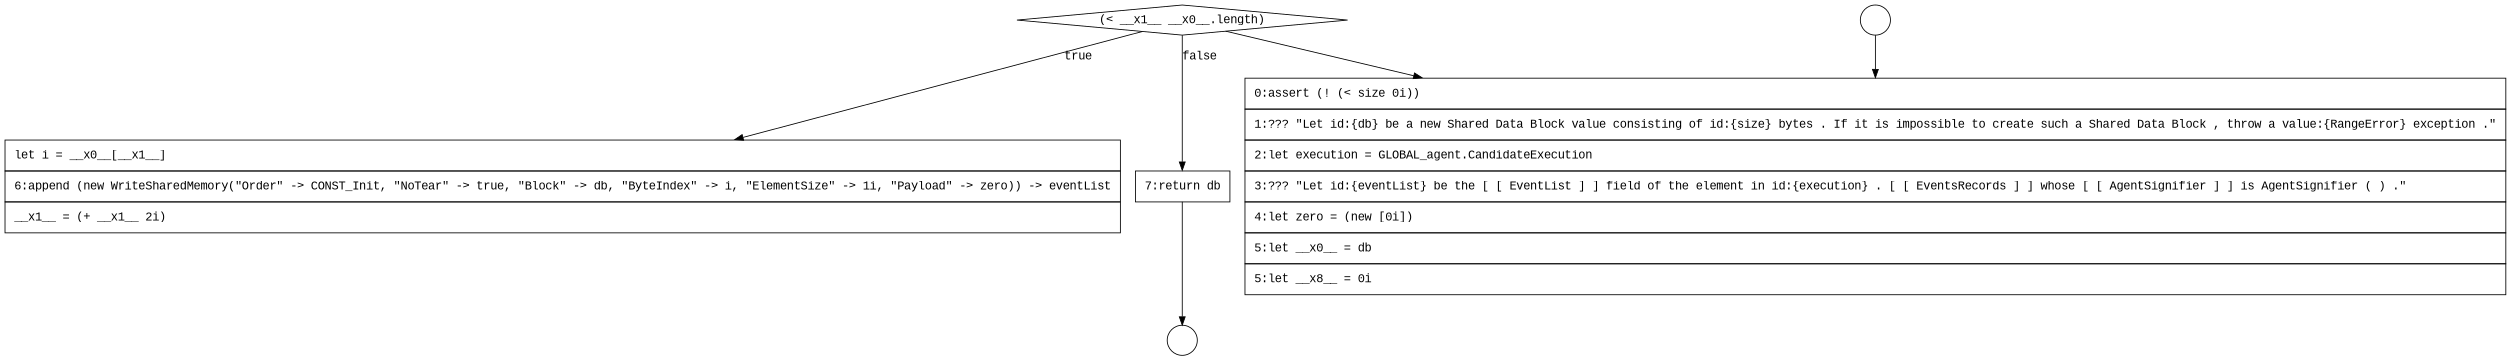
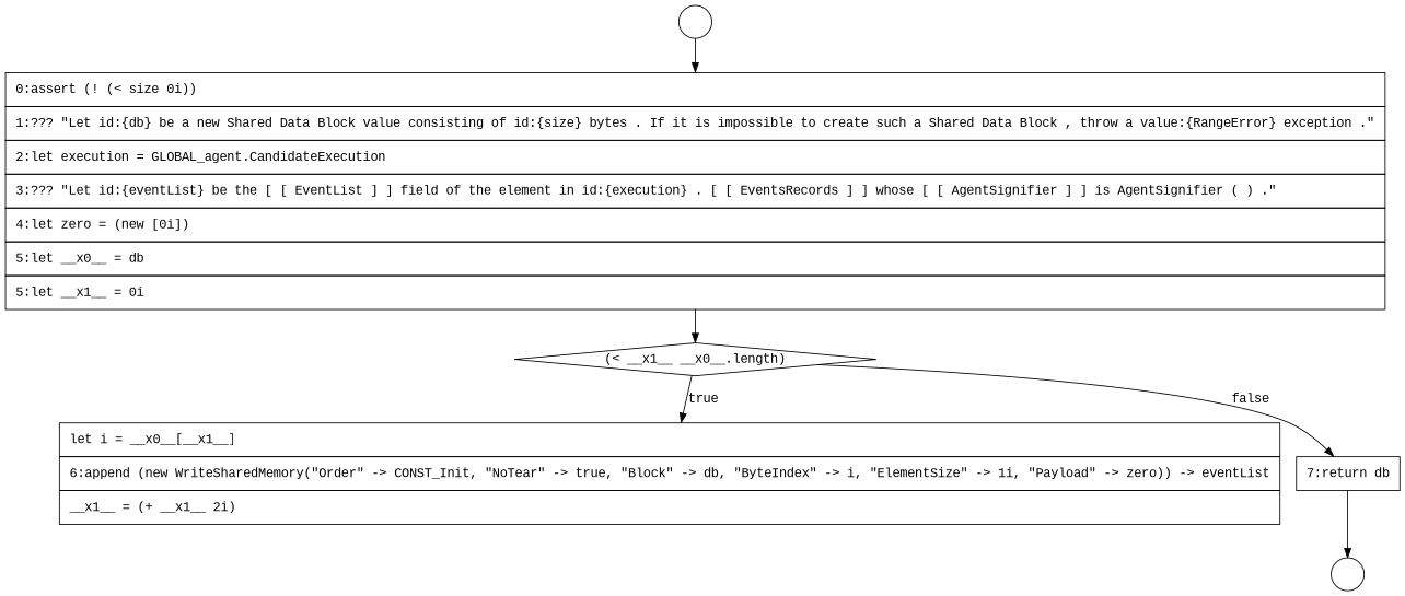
  digraph {
    fontname="Liberation Mono"
    node [color=black fillcolor=white fontname="Liberation Mono" shape=none style=filled]
    edge [color=black fontname="Liberation Mono"]
    n1 [label=<<font color="black">     <table border="0" cellborder="1" cellspacing="0" cellpadding="10">       <tr><td align="left">let i = __x0__[__x1__]</td></tr>       <tr><td align="left">6:append (new WriteSharedMemory(&quot;Order&quot; -&gt; CONST_Init, &quot;NoTear&quot; -&gt; true, &quot;Block&quot; -&gt; db, &quot;ByteIndex&quot; -&gt; i, &quot;ElementSize&quot; -&gt; 1i, &quot;Payload&quot; -&gt; zero)) -&gt; eventList</td></tr>       <tr><td align="left">__x1__ = (+ __x1__ 2i)</td></tr>     </table>   </font>> margin=0]
    n2 [label=<<font color="black">(&lt; __x1__ __x0__.length)</font>> shape=diamond]
    n3 [label=<<font color="black">     <table border="0" cellborder="1" cellspacing="0" cellpadding="10">       <tr><td align="left">7:return db</td></tr>     </table>   </font>> margin=0]
    n4 [label=" " shape=circle]
-   n5 [label=<<font color="black">     <table border="0" cellborder="1" cellspacing="0" cellpadding="10">       <tr><td align="left">0:assert (! (&lt; size 0i))</td></tr>       <tr><td align="left">1:??? &quot;Let id:{db} be a new Shared Data Block value consisting of id:{size} bytes . If it is impossible to create such a Shared Data Block , throw a value:{RangeError} exception .&quot;</td></tr>       <tr><td align="left">2:let execution = GLOBAL_agent.CandidateExecution</td></tr>       <tr><td align="left">3:??? &quot;Let id:{eventList} be the [ [ EventList ] ] field of the element in id:{execution} . [ [ EventsRecords ] ] whose [ [ AgentSignifier ] ] is AgentSignifier ( ) .&quot;</td></tr>       <tr><td align="left">4:let zero = (new [0i])</td></tr>       <tr><td align="left">5:let __x0__ = db</td></tr>       <tr><td align="left">5:let __x8__ = 0i</td></tr>     </table>   </font>> margin=0]
+   n5 [label=<<font color="black">     <table border="0" cellborder="1" cellspacing="0" cellpadding="10">       <tr><td align="left">0:assert (! (&lt; size 0i))</td></tr>       <tr><td align="left">1:??? &quot;Let id:{db} be a new Shared Data Block value consisting of id:{size} bytes . If it is impossible to create such a Shared Data Block , throw a value:{RangeError} exception .&quot;</td></tr>       <tr><td align="left">2:let execution = GLOBAL_agent.CandidateExecution</td></tr>       <tr><td align="left">3:??? &quot;Let id:{eventList} be the [ [ EventList ] ] field of the element in id:{execution} . [ [ EventsRecords ] ] whose [ [ AgentSignifier ] ] is AgentSignifier ( ) .&quot;</td></tr>       <tr><td align="left">4:let zero = (new [0i])</td></tr>       <tr><td align="left">5:let __x0__ = db</td></tr>       <tr><td align="left">5:let __x1__ = 0i</td></tr>     </table>   </font>> margin=0]
    n6 [label=" " shape=circle]
    n2 -> n1 [label=<<font color="black">true</font>>]
    n2 -> n3 [label=<<font color="black">false</font>>]
    n3 -> n4
-   n2 -> n5
+   n5 -> n2
    n6 -> n5
  }
